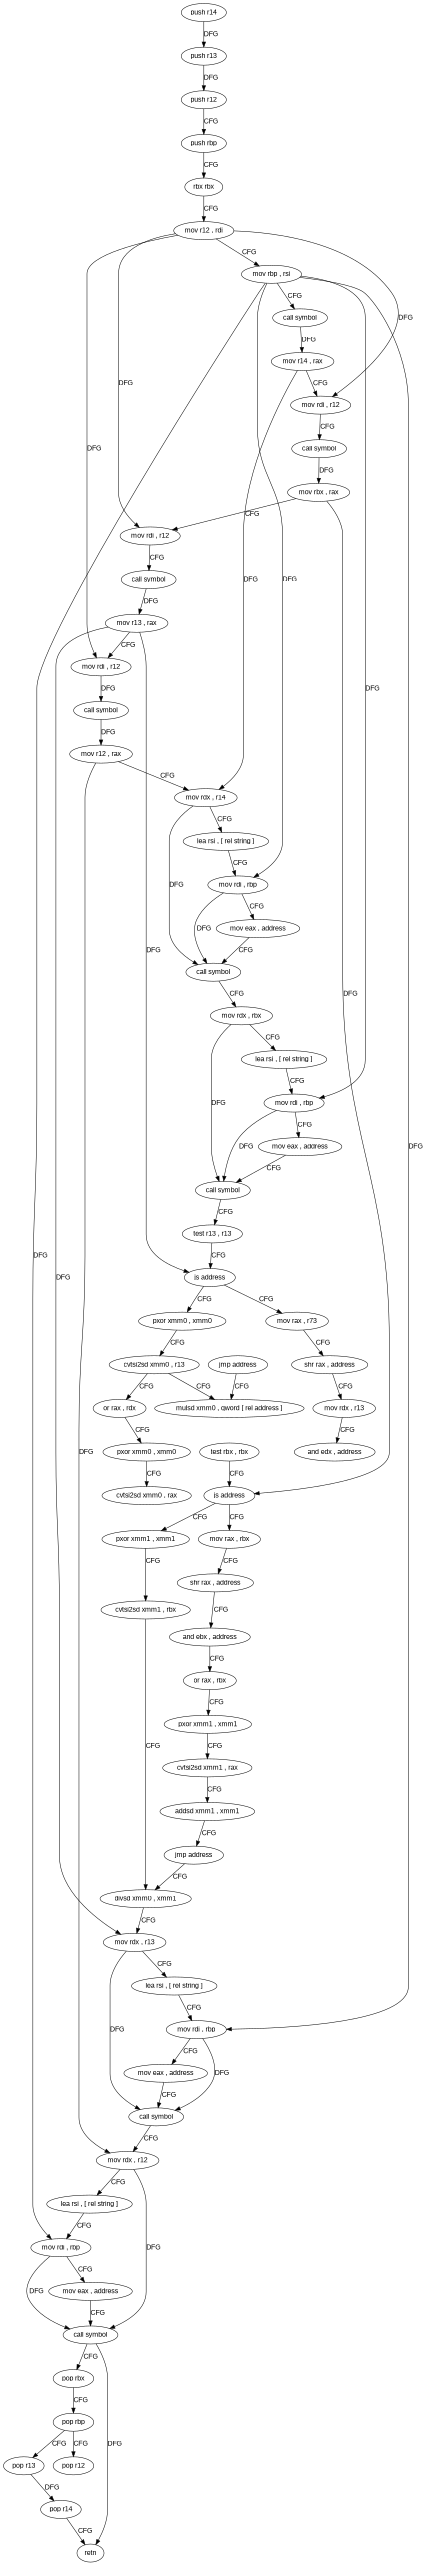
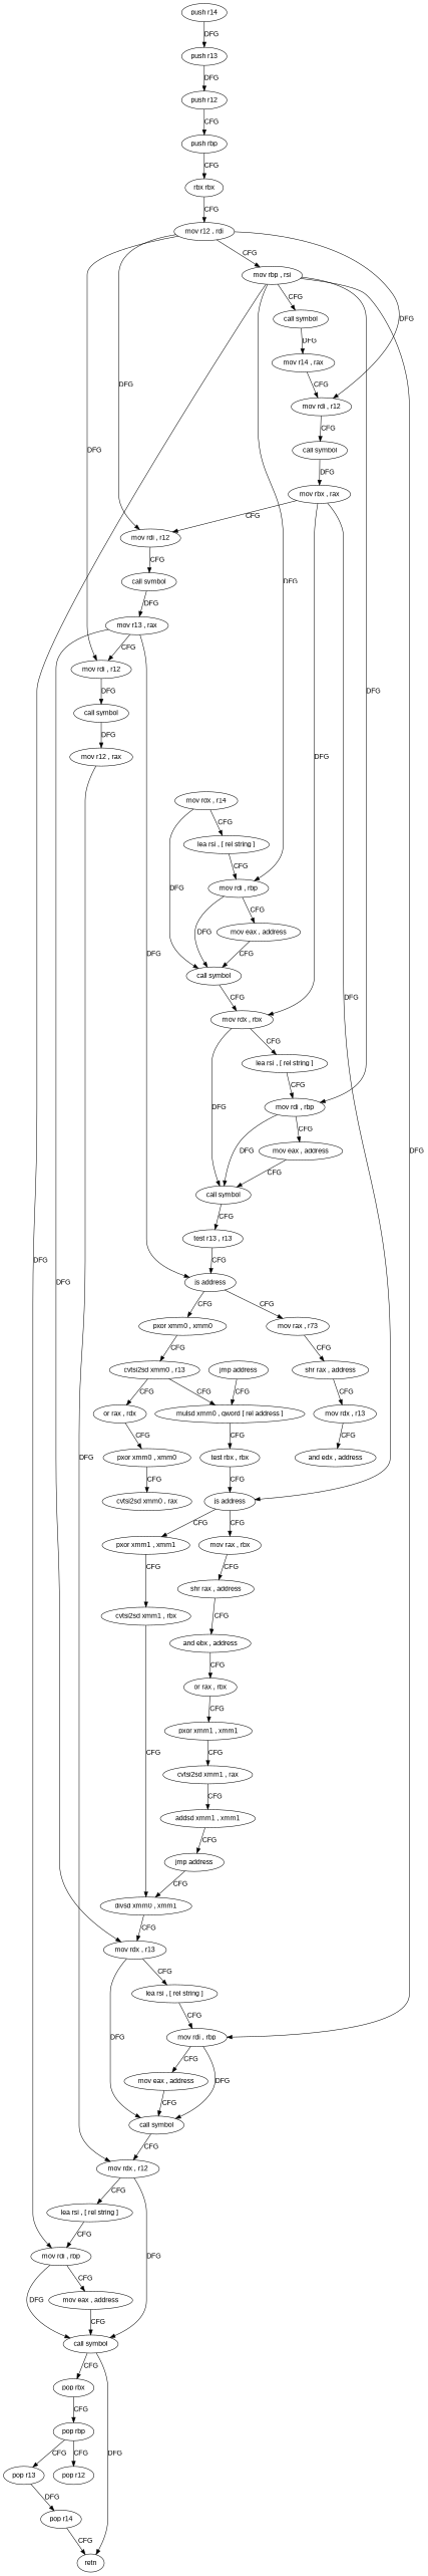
  digraph {
    fontname="Liberation Sans"
    node [fontname="Liberation Sans"]
    edge [fontname="Liberation Sans"]
    n1 [label="push r14"]
    n2 [label="push r13"]
    n3 [label="push r12"]
    n4 [label="push rbp"]
    n5 [label="rbx rbx"]
    n6 [label="mov r12 , rdi"]
    n7 [label="mov rbp , rsi"]
    n8 [label="mov rdi , r12"]
    n9 [label="mov rdi , r12"]
    n10 [label="mov rdi , r12"]
    n11 [label="call symbol"]
    n12 [label="mov rdi , rbp"]
    n13 [label="mov rdi , rbp"]
    n14 [label="mov rdi , rbp"]
    n15 [label="mov rdi , rbp"]
    n16 [label="call symbol"]
    n17 [label="call symbol"]
    n18 [label="call symbol"]
    n19 [label="mov r14 , rax"]
    n20 [label="call symbol"]
    n21 [label="mov eax , address"]
    n22 [label="call symbol"]
    n23 [label="mov eax , address"]
    n24 [label="call symbol"]
    n25 [label="mov eax , address"]
    n26 [label="call symbol"]
    n27 [label="mov eax , address"]
    n28 [label="mov rdx , r14"]
    n29 [label="lea rsi , [ rel string ]"]
    n30 [label="mov rbx , rax"]
    n31 [label="mov rdx , rbx"]
    n32 [label="js address"]
    n33 [label="lea rsi , [ rel string ]"]
    n34 [label="mov rax , rbx"]
    n35 [label="pxor xmm1 , xmm1"]
    n36 [label="mov r13 , rax"]
    n37 [label="js address"]
    n38 [label="mov rdx , r13"]
    n39 [label="mov rax , r73"]
    n40 [label="pxor xmm0 , xmm0"]
    n41 [label="lea rsi , [ rel string ]"]
    n42 [label="mov r12 , rax"]
    n43 [label="mov rdx , r12"]
    n44 [label="lea rsi , [ rel string ]"]
    n45 [label="test r13 , r13"]
    n46 [label="shr rax , address"]
    n47 [label="cvtsi2sd xmm0 , r13"]
    n48 [label="mov rdx , r13"]
    n49 [label="or rax , rdx"]
    n50 [label="mulsd xmm0 , qword [ rel address ]"]
    n51 [label="and edx , address"]
    n52 [label="pxor xmm0 , xmm0"]
    n53 [label="cvtsi2sd xmm0 , rax"]
    n54 [label="jmp address"]
    n55 [label="test rbx , rbx"]
    n56 [label="shr rax , address"]
    n57 [label="cvtsi2sd xmm1 , rbx"]
    n58 [label="and ebx , address"]
    n59 [label="divsd xmm0 , xmm1"]
    n60 [label="or rax , rbx"]
    n61 [label="pxor xmm1 , xmm1"]
    n62 [label="cvtsi2sd xmm1 , rax"]
    n63 [label="addsd xmm1 , xmm1"]
    n64 [label="jmp address"]
    n65 [label="pop rbx"]
    n66 [label=retn]
    n67 [label="pop rbp"]
    n68 [label="pop r12"]
    n69 [label="pop r13"]
    n70 [label="pop r14"]
    n1 -> n2 [label=DFG]
    n2 -> n3 [label=DFG]
    n3 -> n4 [label=CFG]
    n4 -> n5 [label=CFG]
    n5 -> n6 [label=CFG]
    n6 -> n7 [label=CFG]
    n6 -> n8 [label=DFG]
    n6 -> n9 [label=DFG]
    n6 -> n10 [label=DFG]
    n7 -> n11 [label=CFG]
    n7 -> n12 [label=DFG]
    n7 -> n13 [label=DFG]
    n7 -> n14 [label=DFG]
    n7 -> n15 [label=DFG]
    n8 -> n16 [label=CFG]
    n9 -> n17 [label=CFG]
    n10 -> n18 [label=DFG]
    n11 -> n19 [label=DFG]
    n12 -> n20 [label=DFG]
    n12 -> n21 [label=CFG]
    n13 -> n22 [label=DFG]
    n13 -> n23 [label=CFG]
    n14 -> n24 [label=DFG]
    n14 -> n25 [label=CFG]
    n15 -> n26 [label=DFG]
    n15 -> n27 [label=CFG]
    n16 -> n30 [label=DFG]
    n17 -> n36 [label=DFG]
    n18 -> n42 [label=DFG]
    n19 -> n8 [label=CFG]
-   n19 -> n28 [label=DFG]
    n20 -> n31 [label=CFG]
    n21 -> n20 [label=CFG]
    n22 -> n45 [label=CFG]
    n23 -> n22 [label=CFG]
    n24 -> n43 [label=CFG]
    n25 -> n24 [label=CFG]
    n26 -> n65 [label=CFG]
    n26 -> n66 [label=DFG]
    n27 -> n26 [label=CFG]
    n28 -> n20 [label=DFG]
    n28 -> n29 [label=CFG]
    n29 -> n12 [label=CFG]
    n30 -> n9 [label=CFG]
+   n30 -> n31 [label=DFG]
    n30 -> n32 [label=DFG]
    n31 -> n22 [label=DFG]
    n31 -> n33 [label=CFG]
    n32 -> n34 [label=CFG]
    n32 -> n35 [label=CFG]
    n33 -> n13 [label=CFG]
    n34 -> n56 [label=CFG]
    n35 -> n57 [label=CFG]
    n36 -> n10 [label=CFG]
    n36 -> n37 [label=DFG]
    n36 -> n38 [label=DFG]
    n37 -> n39 [label=CFG]
    n37 -> n40 [label=CFG]
    n38 -> n24 [label=DFG]
    n38 -> n41 [label=CFG]
    n39 -> n46 [label=CFG]
    n40 -> n47 [label=CFG]
    n41 -> n14 [label=CFG]
-   n42 -> n28 [label=CFG]
    n42 -> n43 [label=DFG]
    n43 -> n26 [label=DFG]
    n43 -> n44 [label=CFG]
    n44 -> n15 [label=CFG]
    n45 -> n37 [label=CFG]
    n46 -> n48 [label=CFG]
    n47 -> n49 [label=CFG]
    n47 -> n50 [label=CFG]
    n48 -> n51 [label=CFG]
    n49 -> n52 [label=CFG]
+   n50 -> n55 [label=CFG]
    n52 -> n53 [label=CFG]
    n54 -> n50 [label=CFG]
    n55 -> n32 [label=CFG]
    n56 -> n58 [label=CFG]
    n57 -> n59 [label=CFG]
    n58 -> n60 [label=CFG]
    n59 -> n38 [label=CFG]
    n60 -> n61 [label=CFG]
    n61 -> n62 [label=CFG]
    n62 -> n63 [label=CFG]
    n63 -> n64 [label=CFG]
    n64 -> n59 [label=CFG]
    n65 -> n67 [label=CFG]
    n67 -> n68 [label=CFG]
    n67 -> n69 [label=CFG]
    n69 -> n70 [label=DFG]
    n70 -> n66 [label=CFG]
  }
